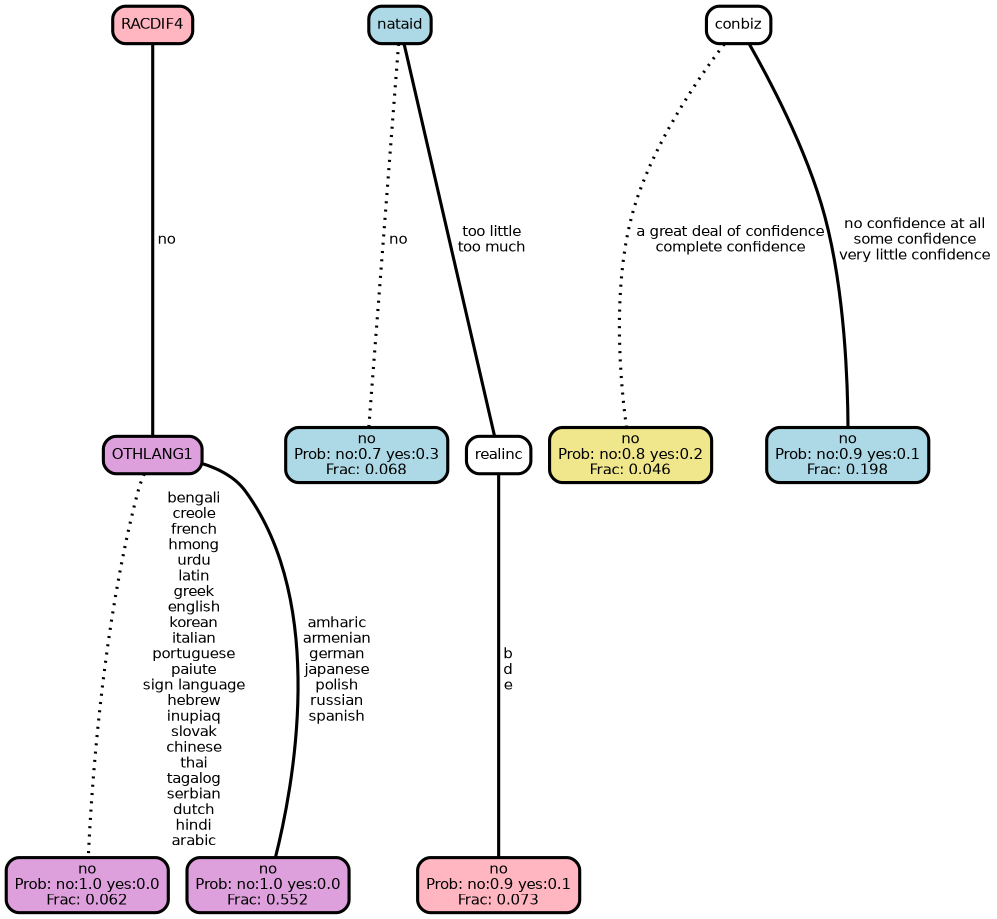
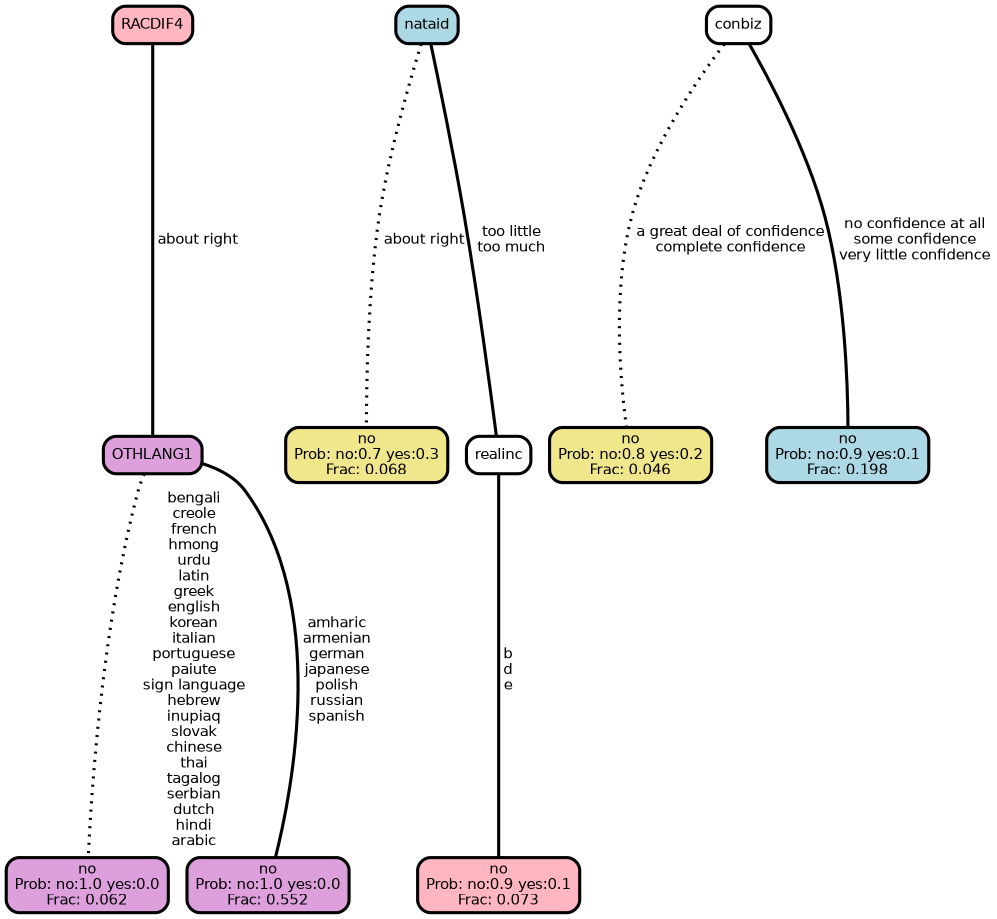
  graph {
    ranksep="0 equally"
    splines=straight
    node [color=black fillcolor=plum fontcolor=black fontname=helvetica penwidth=3 shape=box style="filled, rounded"]
    edge [color=black fontname=helvetica penwidth=3 style=solid]
    n1 [label="no\nProb: no:1.0 yes:0.0\nFrac: 0.062"]
    n2 [label=OTHLANG1]
    n3 [label="no\nProb: no:1.0 yes:0.0\nFrac: 0.552"]
    n4 [fillcolor=lightpink label=RACDIF4]
    n5 [fillcolor=lightblue label=nataid]
-   n6 [fillcolor=lightblue label="no\nProb: no:0.7 yes:0.3\nFrac: 0.068"]
+   n6 [fillcolor=khaki label="no\nProb: no:0.7 yes:0.3\nFrac: 0.068"]
    n7 [fillcolor=white label=realinc]
    n8 [fillcolor=lightpink label="no\nProb: no:0.9 yes:0.1\nFrac: 0.073"]
    n9 [fillcolor=khaki label="no\nProb: no:0.8 yes:0.2\nFrac: 0.046"]
    n10 [fillcolor=white label=conbiz]
    n11 [fillcolor=lightblue label="no\nProb: no:0.9 yes:0.1\nFrac: 0.198"]
    subgraph sub_1 {
      rank=same
    }
    n2 -- n1 [label=" bengali\n creole\n french\n hmong\n urdu\n latin\n greek\n english\n korean\n italian\n portuguese\n paiute\n sign language\n hebrew\n inupiaq\n slovak\n chinese\n thai\n tagalog\n serbian\n dutch\n hindi\n arabic" style=dotted]
    n2 -- n3 [label=" amharic\n armenian\n german\n japanese\n polish\n russian\n spanish"]
-   n4 -- n2 [label=" no" style=bold]
-   n5 -- n6 [label=" no" style=dotted]
+   n4 -- n2 [label=" about right" style=bold]
+   n5 -- n6 [label=" about right" style=dotted]
    n5 -- n7 [label=" too little\n too much"]
    n7 -- n8 [label=" b\n d\n e"]
    n10 -- n9 [label=" a great deal of confidence\n complete confidence" style=dotted]
    n10 -- n11 [label=" no confidence at all\n some confidence\n very little confidence"]
  }
